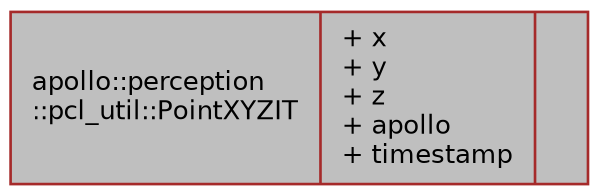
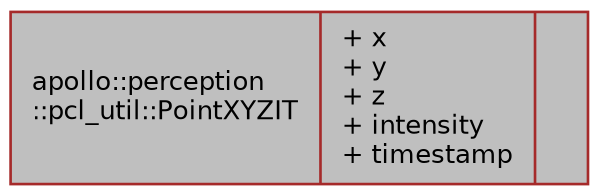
  digraph {
    rankdir=LR
-   n1 [color=brown fillcolor=grey75 fontcolor=black fontname=Helvetica fontsize=10 height=0.2 label="{apollo::perception\l::pcl_util::PointXYZIT\n|+ x\l+ y\l+ z\l+ apollo\l+ timestamp\l|}" shape=record style=filled width=0.4]
+   n1 [color=brown fillcolor=grey75 fontcolor=black fontname=Helvetica fontsize=10 height=0.2 label="{apollo::perception\l::pcl_util::PointXYZIT\n|+ x\l+ y\l+ z\l+ intensity\l+ timestamp\l|}" shape=record style=filled width=0.4]
  }
